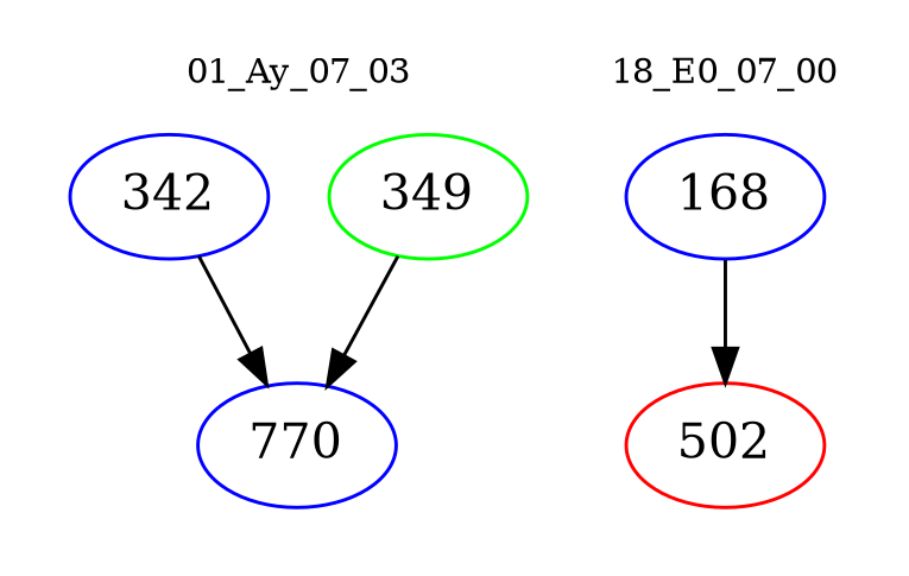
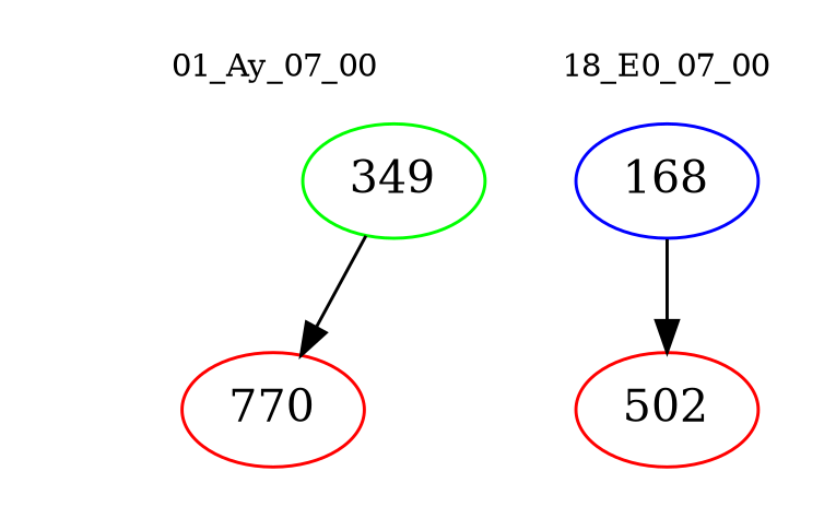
  digraph {
    node [color=blue]
    edge [color=black]
    n1 [color=green label=349]
-   n2 [label=342]
-   n3 [label=770]
+   n3 [color=red label=770]
    n4 [label=168]
    n5 [color=red label=502]
    subgraph cluster_1 {
      color=white
      fontsize=10
-     label="01_Ay_07_03"
+     label="01_Ay_07_00"
      n1
-     n2
      n3
    }
    subgraph cluster_2 {
      color=white
      fontsize=10
      label="18_E0_07_00"
      n4
      n5
    }
    n1 -> n3
-   n2 -> n3
    n4 -> n5
  }
